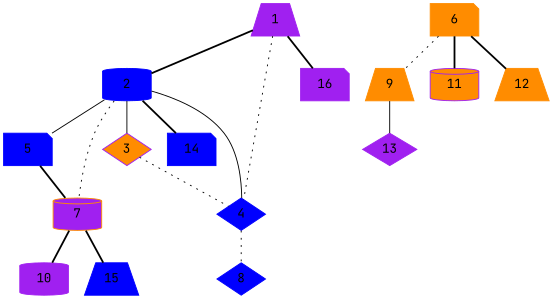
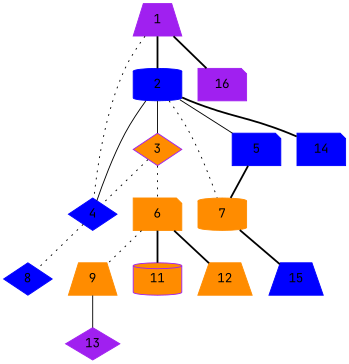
  graph {
    fontname="JetBrains Mono"
    node [color=blue fontname="JetBrains Mono" shape=cylinder style=filled]
    edge [fontname="JetBrains Mono" style=bold weight=1.0]
    2
    1 [color=purple shape=trapezium]
    4 [shape=diamond]
    16 [color=purple shape=note]
    3 [color=purple fillcolor=darkorange shape=diamond]
    5 [shape=note]
-   7 [color=darkorange fillcolor=purple]
+   7 [color=darkorange]
    14 [shape=note]
    8 [shape=diamond]
    6 [color=darkorange shape=note]
-   10 [color=purple]
    15 [shape=trapezium]
    9 [color=darkorange shape=trapezium]
    11 [color=purple fillcolor=darkorange]
    12 [color=darkorange shape=trapezium]
    13 [color=purple shape=diamond]
    2 -- 4 [style=solid weight=2.0]
    2 -- 3 [style=solid weight=5.0]
    2 -- 5 [style=solid weight=2.0]
    2 -- 7 [style=dotted weight=3.0]
    2 -- 14
    1 -- 2
    1 -- 4 [style=dotted]
    1 -- 16
    4 -- 8 [style=dotted]
    3 -- 4 [style=dotted]
+   3 -- 6 [style=dotted weight=3.0]
    5 -- 7
-   7 -- 10
    7 -- 15
    6 -- 9 [style=dotted]
    6 -- 11
    6 -- 12
    9 -- 13 [style=solid]
  }
